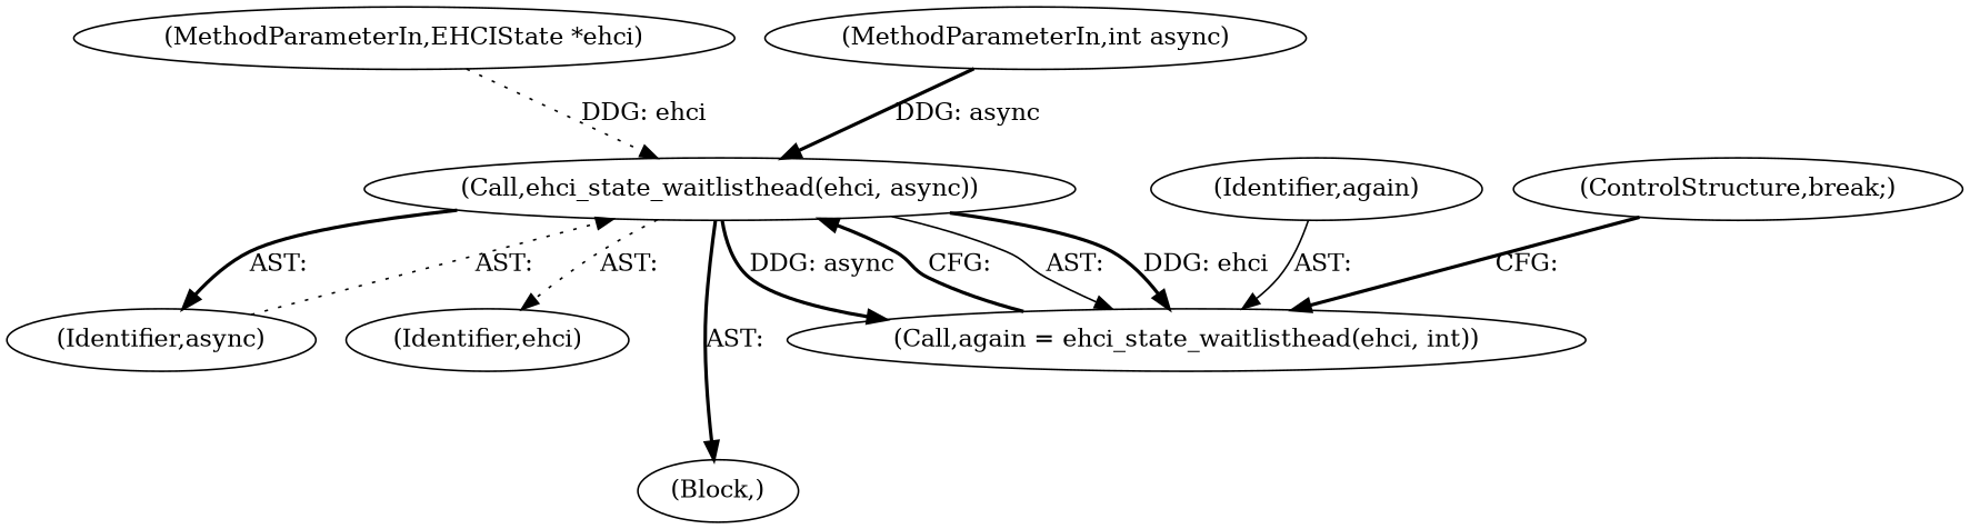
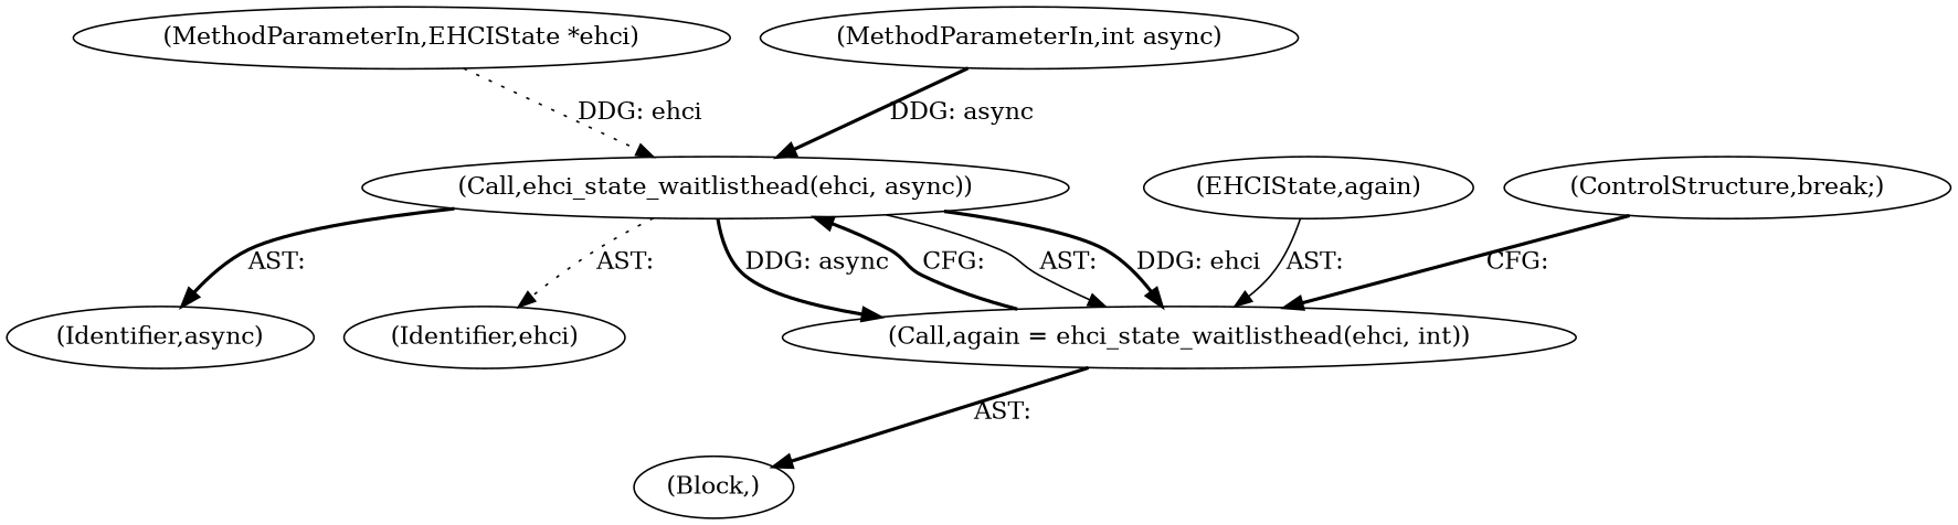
  digraph {
    edge [style=bold]
    n1 [label="(MethodParameterIn,EHCIState *ehci)"]
    n2 [label="(Call,ehci_state_waitlisthead(ehci, async))"]
    n3 [label="(Call,again = ehci_state_waitlisthead(ehci, int))"]
    n4 [label="(Identifier,async)"]
    n5 [label="(Identifier,ehci)"]
    n6 [label="(Block,)"]
-   n7 [label="(Identifier,again)"]
+   n7 [label="(EHCIState,again)"]
    n8 [label="(MethodParameterIn,int async)"]
    n9 [label="(ControlStructure,break;)"]
    n1 -> n2 [label="DDG: ehci" style=dotted]
    n2 -> n3 [label="AST: " style=solid]
    n2 -> n3 [label="DDG: ehci"]
    n2 -> n3 [label="DDG: async"]
    n2 -> n4 [label="AST: "]
    n2 -> n5 [label="AST: " style=dotted]
    n3 -> n2 [label="CFG: "]
-   n2 -> n6 [label="AST: "]
-   n4 -> n2 [label="AST: " style=dotted]
+   n3 -> n6 [label="AST: "]
    n7 -> n3 [label="AST: " style=solid]
    n8 -> n2 [label="DDG: async"]
    n9 -> n3 [label="CFG: "]
  }
